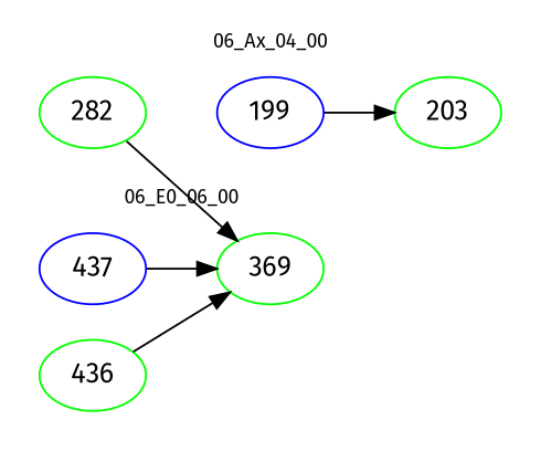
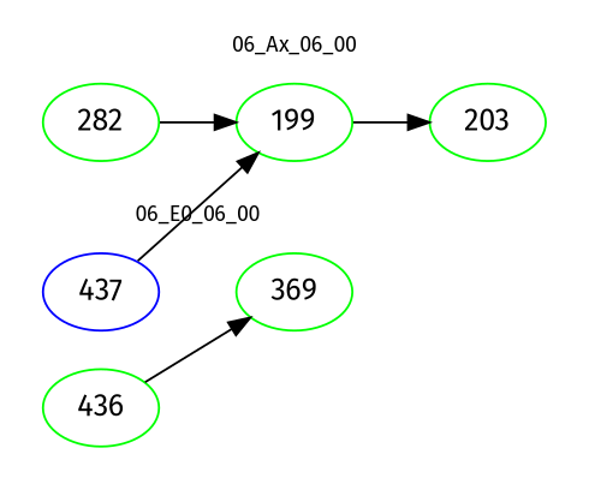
  digraph {
    fontname="Fira Sans"
    rankdir=LR
    node [color=green fontname="Fira Sans"]
    edge [color=black fontname="Fira Sans"]
    n1 [label=282]
-   n2 [color=blue label=199]
+   n2 [label=199]
    n3 [label=203]
    n4 [label=436]
    n5 [color=blue label=437]
    n6 [label=369]
    subgraph cluster_1 {
      color=white
      fontsize=10
-     label="06_Ax_04_00"
+     label="06_Ax_06_00"
      n1
      n2
      n3
    }
    subgraph cluster_2 {
      color=white
      fontsize=10
      label="06_E0_06_00"
      n4
      n5
      n6
    }
-   n1 -> n6
+   n1 -> n2
    n2 -> n3
    n4 -> n6
-   n5 -> n6
+   n5 -> n2
  }
